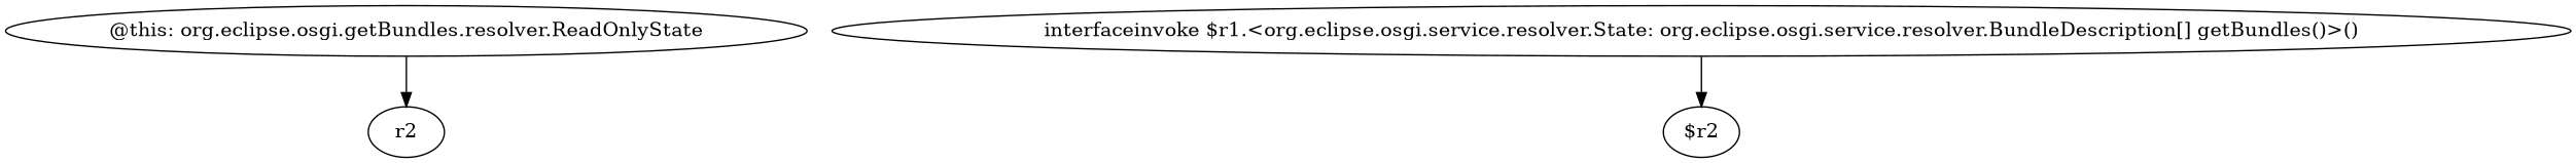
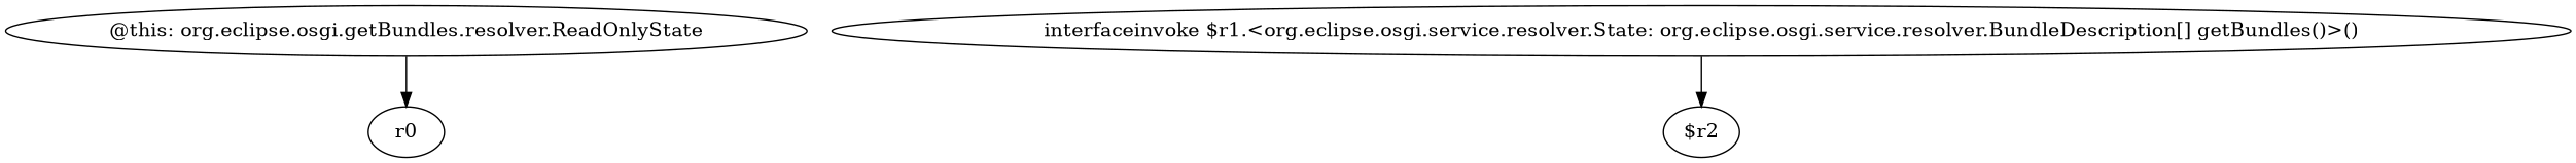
  digraph {
    n1 [label="@this: org.eclipse.osgi.getBundles.resolver.ReadOnlyState"]
-   n2 [label=r2]
+   n2 [label=r0]
    n3 [label="interfaceinvoke $r1.<org.eclipse.osgi.service.resolver.State: org.eclipse.osgi.service.resolver.BundleDescription[] getBundles()>()"]
    n4 [label="$r2"]
    n1 -> n2
    n3 -> n4
  }
